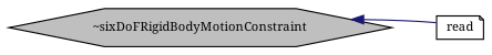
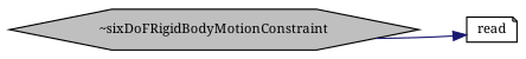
  digraph {
    rankdir=LR
    fontname="Noto Serif"
    node [color=black fontname="Noto Serif" fontsize=10]
    n1 [fillcolor=grey75 fontcolor=black height=0.2 label="~sixDoFRigidBodyMotionConstraint" shape=hexagon style=filled width=0.4]
    n2 [height=0.2 label=read shape=note width=0.4]
-   n2 -> n1 [color=midnightblue fontname="Noto Serif" fontsize=10 labelfontname=FreeSans labelfontsize=10 style=solid]
+   n1 -> n2 [color=midnightblue fontname="Noto Serif" fontsize=10 labelfontname=FreeSans labelfontsize=10 style=solid]
  }
